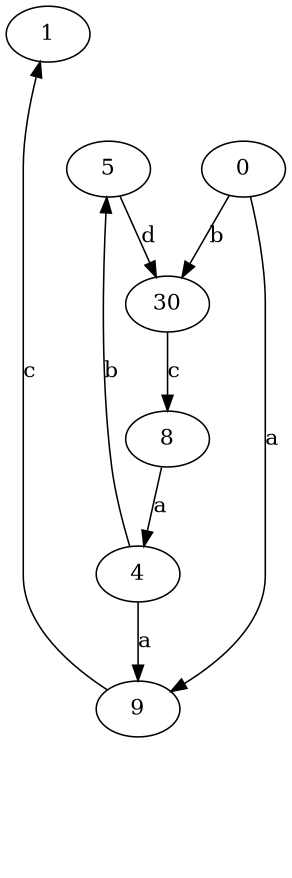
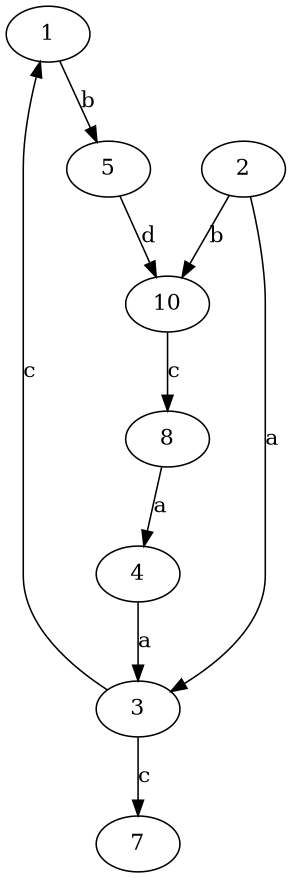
  strict digraph {
    1
    5
-   10 [label=30]
-   2 [label=0]
-   3 [label=9]
+   10
+   2
+   3
+   7
    8
    4
-   4 -> 5 [label=b]
+   1 -> 5 [label=b]
    5 -> 10 [label=d]
    10 -> 8 [label=c]
    2 -> 10 [label=b]
    2 -> 3 [label=a]
    3 -> 1 [label=c]
+   3 -> 7 [label=c]
    8 -> 4 [label=a]
    4 -> 3 [label=a]
  }
